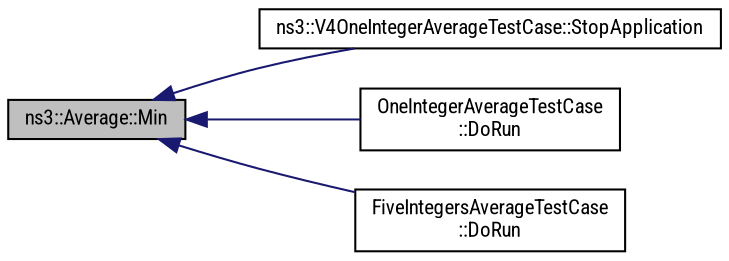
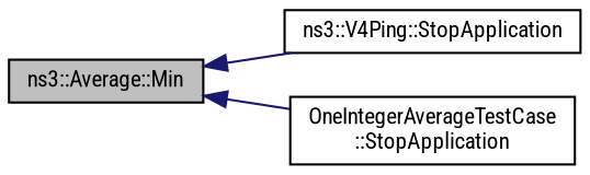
  digraph {
    fontname="Roboto Condensed"
    rankdir=LR
    node [color=black fillcolor=white fontname="Roboto Condensed" fontsize=10 shape=record style=filled]
    edge [color=midnightblue dir=back fontname="Roboto Condensed" fontsize=10 labelfontname=Helvetica labelfontsize=10 style=solid]
    n1 [fillcolor=grey75 fontcolor=black height=0.2 label="ns3::Average::Min" width=0.4]
-   n2 [height=0.2 label="ns3::V4OneIntegerAverageTestCase::StopApplication" width=0.4]
-   n3 [height=0.2 label="OneIntegerAverageTestCase\l::DoRun" width=0.4]
-   n4 [height=0.2 label="FiveIntegersAverageTestCase\l::DoRun" width=0.4]
+   n2 [height=0.2 label="ns3::V4Ping::StopApplication" width=0.4]
+   n3 [height=0.2 label="OneIntegerAverageTestCase\l::StopApplication" width=0.4]
    n1 -> n2
    n1 -> n3
-   n1 -> n4
  }
